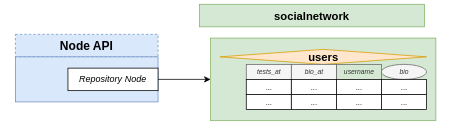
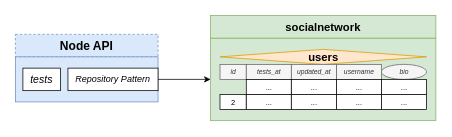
  <mxCell id="0" />
  <mxCell id="1" parent="0" />
  <mxCell id="2" value="" style="rounded=0;whiteSpace=wrap;html=1;fillColor=#d5e8d4;strokeColor=#82b366;fontStyle=1" parent="1" vertex="1"><mxGeometry x="280" y="50" width="300" height="110" as="geometry" /></mxCell>
- <mxCell id="3" value="socialnetwork" style="rounded=0;whiteSpace=wrap;html=1;fillColor=#d5e8d4;strokeColor=#82b366;fontStyle=1;fontSize=15;" parent="1" vertex="1"><mxGeometry x="265" y="5" width="300" height="30" as="geometry" /></mxCell>
+ <mxCell id="3" value="socialnetwork" style="rounded=0;whiteSpace=wrap;html=1;fillColor=#d5e8d4;strokeColor=#82b366;fontStyle=1;fontSize=15;" parent="1" vertex="1"><mxGeometry x="280" y="20" width="300" height="30" as="geometry" /></mxCell>
  <mxCell id="4" value="&lt;b style=&quot;font-size: 15px;&quot;&gt;users&lt;/b&gt;" style="rhombus;whiteSpace=wrap;html=1;fontSize=15;fillColor=#ffe6cc;strokeColor=#d79b00;" parent="1" vertex="1"><mxGeometry x="292.5" y="65" width="275" height="20" as="geometry" /></mxCell>
- <mxCell id="6" value="&lt;span style=&quot;font-size: 9px;&quot;&gt;username&lt;/span&gt;" style="rounded=0;whiteSpace=wrap;html=1;fontSize=9;fillColor=#d5e8d4;strokeColor=#666666;fontStyle=2;fontColor=#333333;" parent="1" vertex="1"><mxGeometry x="447.5" y="85" width="60" height="20" as="geometry" /></mxCell>
+ <mxCell id="5" value="&lt;span style=&quot;font-size: 9px;&quot;&gt;id&lt;/span&gt;" style="rounded=0;whiteSpace=wrap;html=1;fontSize=9;fillColor=#f5f5f5;strokeColor=#666666;fontStyle=2;fontColor=#333333;" parent="1" vertex="1"><mxGeometry x="292.5" y="85" width="35" height="20" as="geometry" /></mxCell>
+ <mxCell id="6" value="&lt;span style=&quot;font-size: 9px;&quot;&gt;username&lt;/span&gt;" style="rounded=0;whiteSpace=wrap;html=1;fontSize=9;fillColor=#f5f5f5;strokeColor=#666666;fontStyle=2;fontColor=#333333;" parent="1" vertex="1"><mxGeometry x="447.5" y="85" width="60" height="20" as="geometry" /></mxCell>
  <mxCell id="7" value="&lt;span style=&quot;font-size: 9px;&quot;&gt;bio&lt;/span&gt;" style="ellipse;whiteSpace=wrap;html=1;fontSize=9;fillColor=#f5f5f5;strokeColor=#666666;fontStyle=2;fontColor=#333333;" parent="1" vertex="1"><mxGeometry x="507.5" y="85" width="60" height="20" as="geometry" /></mxCell>
  <mxCell id="8" value="&lt;span style=&quot;font-size: 9px;&quot;&gt;tests_at&lt;/span&gt;" style="rounded=0;whiteSpace=wrap;html=1;fontSize=9;fillColor=#f5f5f5;strokeColor=#666666;fontStyle=2;fontColor=#333333;" parent="1" vertex="1"><mxGeometry x="327.5" y="85" width="60" height="20" as="geometry" /></mxCell>
- <mxCell id="9" value="&lt;span style=&quot;font-size: 9px;&quot;&gt;bio_at&lt;/span&gt;" style="rounded=0;whiteSpace=wrap;html=1;fontSize=9;fillColor=#f5f5f5;strokeColor=#666666;fontStyle=2;fontColor=#333333;" parent="1" vertex="1"><mxGeometry x="387.5" y="85" width="60" height="20" as="geometry" /></mxCell>
+ <mxCell id="9" value="&lt;span style=&quot;font-size: 9px;&quot;&gt;updated_at&lt;/span&gt;" style="rounded=0;whiteSpace=wrap;html=1;fontSize=9;fillColor=#f5f5f5;strokeColor=#666666;fontStyle=2;fontColor=#333333;" parent="1" vertex="1"><mxGeometry x="387.5" y="85" width="60" height="20" as="geometry" /></mxCell>
  <mxCell id="10" value="&lt;span style=&quot;font-size: 10px&quot;&gt;...&lt;/span&gt;" style="rounded=0;whiteSpace=wrap;html=1;fontSize=10;fontStyle=0;" parent="1" vertex="1"><mxGeometry x="327.5" y="105" width="60" height="20" as="geometry" /></mxCell>
+ <mxCell id="11" value="&lt;span style=&quot;font-size: 10px&quot;&gt;2&lt;/span&gt;" style="rounded=0;whiteSpace=wrap;html=1;fontSize=10;fontStyle=0;" parent="1" vertex="1"><mxGeometry x="292.5" y="125" width="35" height="20" as="geometry" /></mxCell>
  <mxCell id="12" value="&lt;span style=&quot;font-size: 10px&quot;&gt;...&lt;/span&gt;" style="rounded=0;whiteSpace=wrap;html=1;fontSize=10;fontStyle=0;" parent="1" vertex="1"><mxGeometry x="327.5" y="125" width="60" height="20" as="geometry" /></mxCell>
  <mxCell id="13" value="&lt;span style=&quot;font-size: 10px&quot;&gt;...&lt;/span&gt;" style="rounded=0;whiteSpace=wrap;html=1;fontSize=10;fontStyle=0;" parent="1" vertex="1"><mxGeometry x="387.5" y="105" width="60" height="20" as="geometry" /></mxCell>
  <mxCell id="14" value="&lt;span style=&quot;font-size: 10px&quot;&gt;...&lt;/span&gt;" style="rounded=0;whiteSpace=wrap;html=1;fontSize=10;fontStyle=0;" parent="1" vertex="1"><mxGeometry x="387.5" y="125" width="60" height="20" as="geometry" /></mxCell>
  <mxCell id="15" value="&lt;span style=&quot;font-size: 10px&quot;&gt;...&lt;/span&gt;" style="rounded=0;whiteSpace=wrap;html=1;fontSize=10;fontStyle=0;" parent="1" vertex="1"><mxGeometry x="447.5" y="105" width="60" height="20" as="geometry" /></mxCell>
  <mxCell id="16" value="&lt;span style=&quot;font-size: 10px&quot;&gt;...&lt;/span&gt;" style="rounded=0;whiteSpace=wrap;html=1;fontSize=10;fontStyle=0;" parent="1" vertex="1"><mxGeometry x="447.5" y="125" width="60" height="20" as="geometry" /></mxCell>
  <mxCell id="17" value="&lt;span style=&quot;font-size: 10px&quot;&gt;...&lt;/span&gt;" style="rounded=0;whiteSpace=wrap;html=1;fontSize=10;fontStyle=0;" parent="1" vertex="1"><mxGeometry x="507.5" y="105" width="60" height="20" as="geometry" /></mxCell>
  <mxCell id="18" value="&lt;span style=&quot;font-size: 10px&quot;&gt;...&lt;/span&gt;" style="rounded=0;whiteSpace=wrap;html=1;fontSize=10;fontStyle=0;" parent="1" vertex="1"><mxGeometry x="507.5" y="125" width="60" height="20" as="geometry" /></mxCell>
  <mxCell id="19" value="Node API" style="rounded=0;whiteSpace=wrap;html=1;fontSize=16;fillColor=#dae8fc;strokeColor=#6c8ebf;fontStyle=1;dashed=1;" parent="1" vertex="1"><mxGeometry x="20" y="45" width="190" height="30" as="geometry" /></mxCell>
  <mxCell id="20" value="" style="rounded=0;whiteSpace=wrap;html=1;fontSize=16;fillColor=#dae8fc;strokeColor=#6c8ebf;fontStyle=1" parent="1" vertex="1"><mxGeometry x="20" y="75" width="190" height="60" as="geometry" /></mxCell>
+ <mxCell id="21" value="tests" style="rounded=0;whiteSpace=wrap;html=1;fontSize=14;fontStyle=2" parent="1" vertex="1"><mxGeometry x="30" y="90" width="50" height="30" as="geometry" /></mxCell>
  <mxCell id="22" style="edgeStyle=orthogonalEdgeStyle;rounded=0;orthogonalLoop=1;jettySize=auto;html=1;exitX=1;exitY=0.5;exitDx=0;exitDy=0;entryX=0;entryY=0.5;entryDx=0;entryDy=0;fontSize=12;" parent="1" source="23" target="2" edge="1"><mxGeometry relative="1" as="geometry" /></mxCell>
- <mxCell id="23" value="Repository Node" style="rounded=0;whiteSpace=wrap;html=1;fontSize=12;fontStyle=2" parent="1" vertex="1"><mxGeometry x="90" y="90" width="120" height="30" as="geometry" /></mxCell>
+ <mxCell id="23" value="Repository Pattern" style="rounded=0;whiteSpace=wrap;html=1;fontSize=12;fontStyle=2" parent="1" vertex="1"><mxGeometry x="90" y="90" width="120" height="30" as="geometry" /></mxCell>
